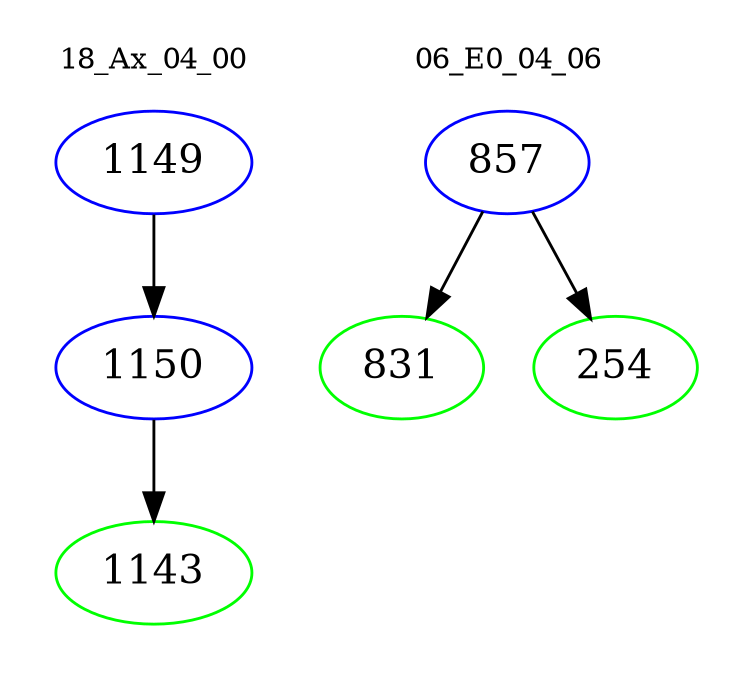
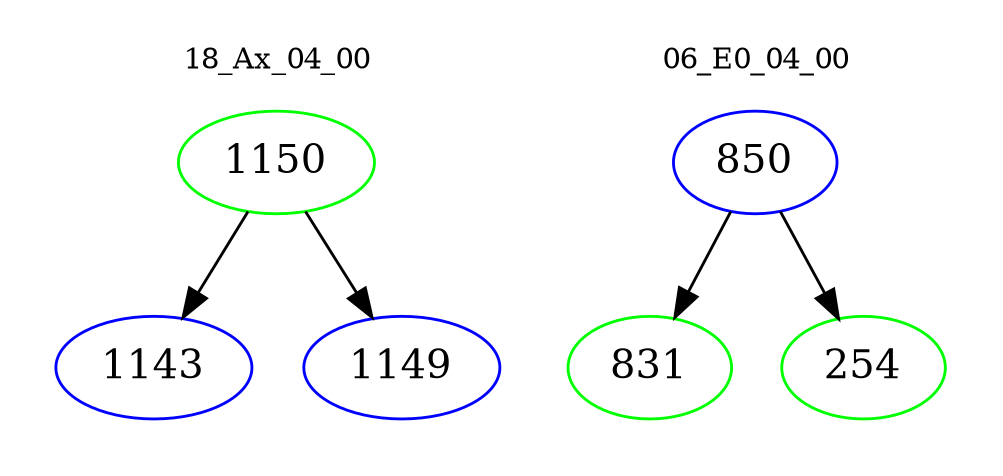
  digraph {
    node [color=blue]
    edge [color=black]
-   n1 [label=1150]
-   n2 [color=green label=1143]
+   n1 [color=green label=1150]
+   n2 [label=1143]
    n3 [label=1149]
-   n4 [label=857]
+   n4 [label=850]
    n5 [color=green label=831]
    n6 [color=green label=254]
    subgraph cluster_1 {
      color=white
      fontsize=10
      label="18_Ax_04_00"
      n1
      n2
      n3
    }
    subgraph cluster_2 {
      color=white
      fontsize=10
-     label="06_E0_04_06"
+     label="06_E0_04_00"
      n4
      n5
      n6
    }
    n1 -> n2
-   n3 -> n1
+   n1 -> n3
    n4 -> n5
    n4 -> n6
  }
